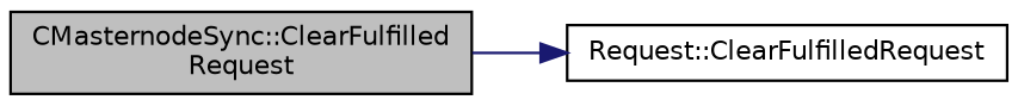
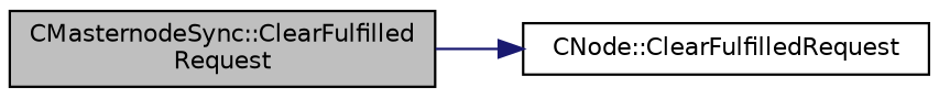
  digraph {
    rankdir=LR
    node [color=black fontname=Helvetica fontsize=10 shape=record style=filled]
    n1 [fillcolor=grey75 fontcolor=black height=0.2 label="CMasternodeSync::ClearFulfilled\lRequest" width=0.4]
-   n2 [fillcolor=white height=0.2 label="Request::ClearFulfilledRequest" width=0.4]
+   n2 [fillcolor=white height=0.2 label="CNode::ClearFulfilledRequest" width=0.4]
    n1 -> n2 [color=midnightblue fontname=Helvetica fontsize=10 labelfontname=Helvetica labelfontsize=10 style=solid]
  }
